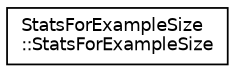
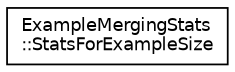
  digraph {
    rankdir=LR
-   n1 [color=black fillcolor=white fontname=Helvetica fontsize=10 height=0.2 label="StatsForExampleSize\l::StatsForExampleSize" shape=record style=filled width=0.4]
+   n1 [color=black fillcolor=white fontname=Helvetica fontsize=10 height=0.2 label="ExampleMergingStats\l::StatsForExampleSize" shape=record style=filled width=0.4]
  }
